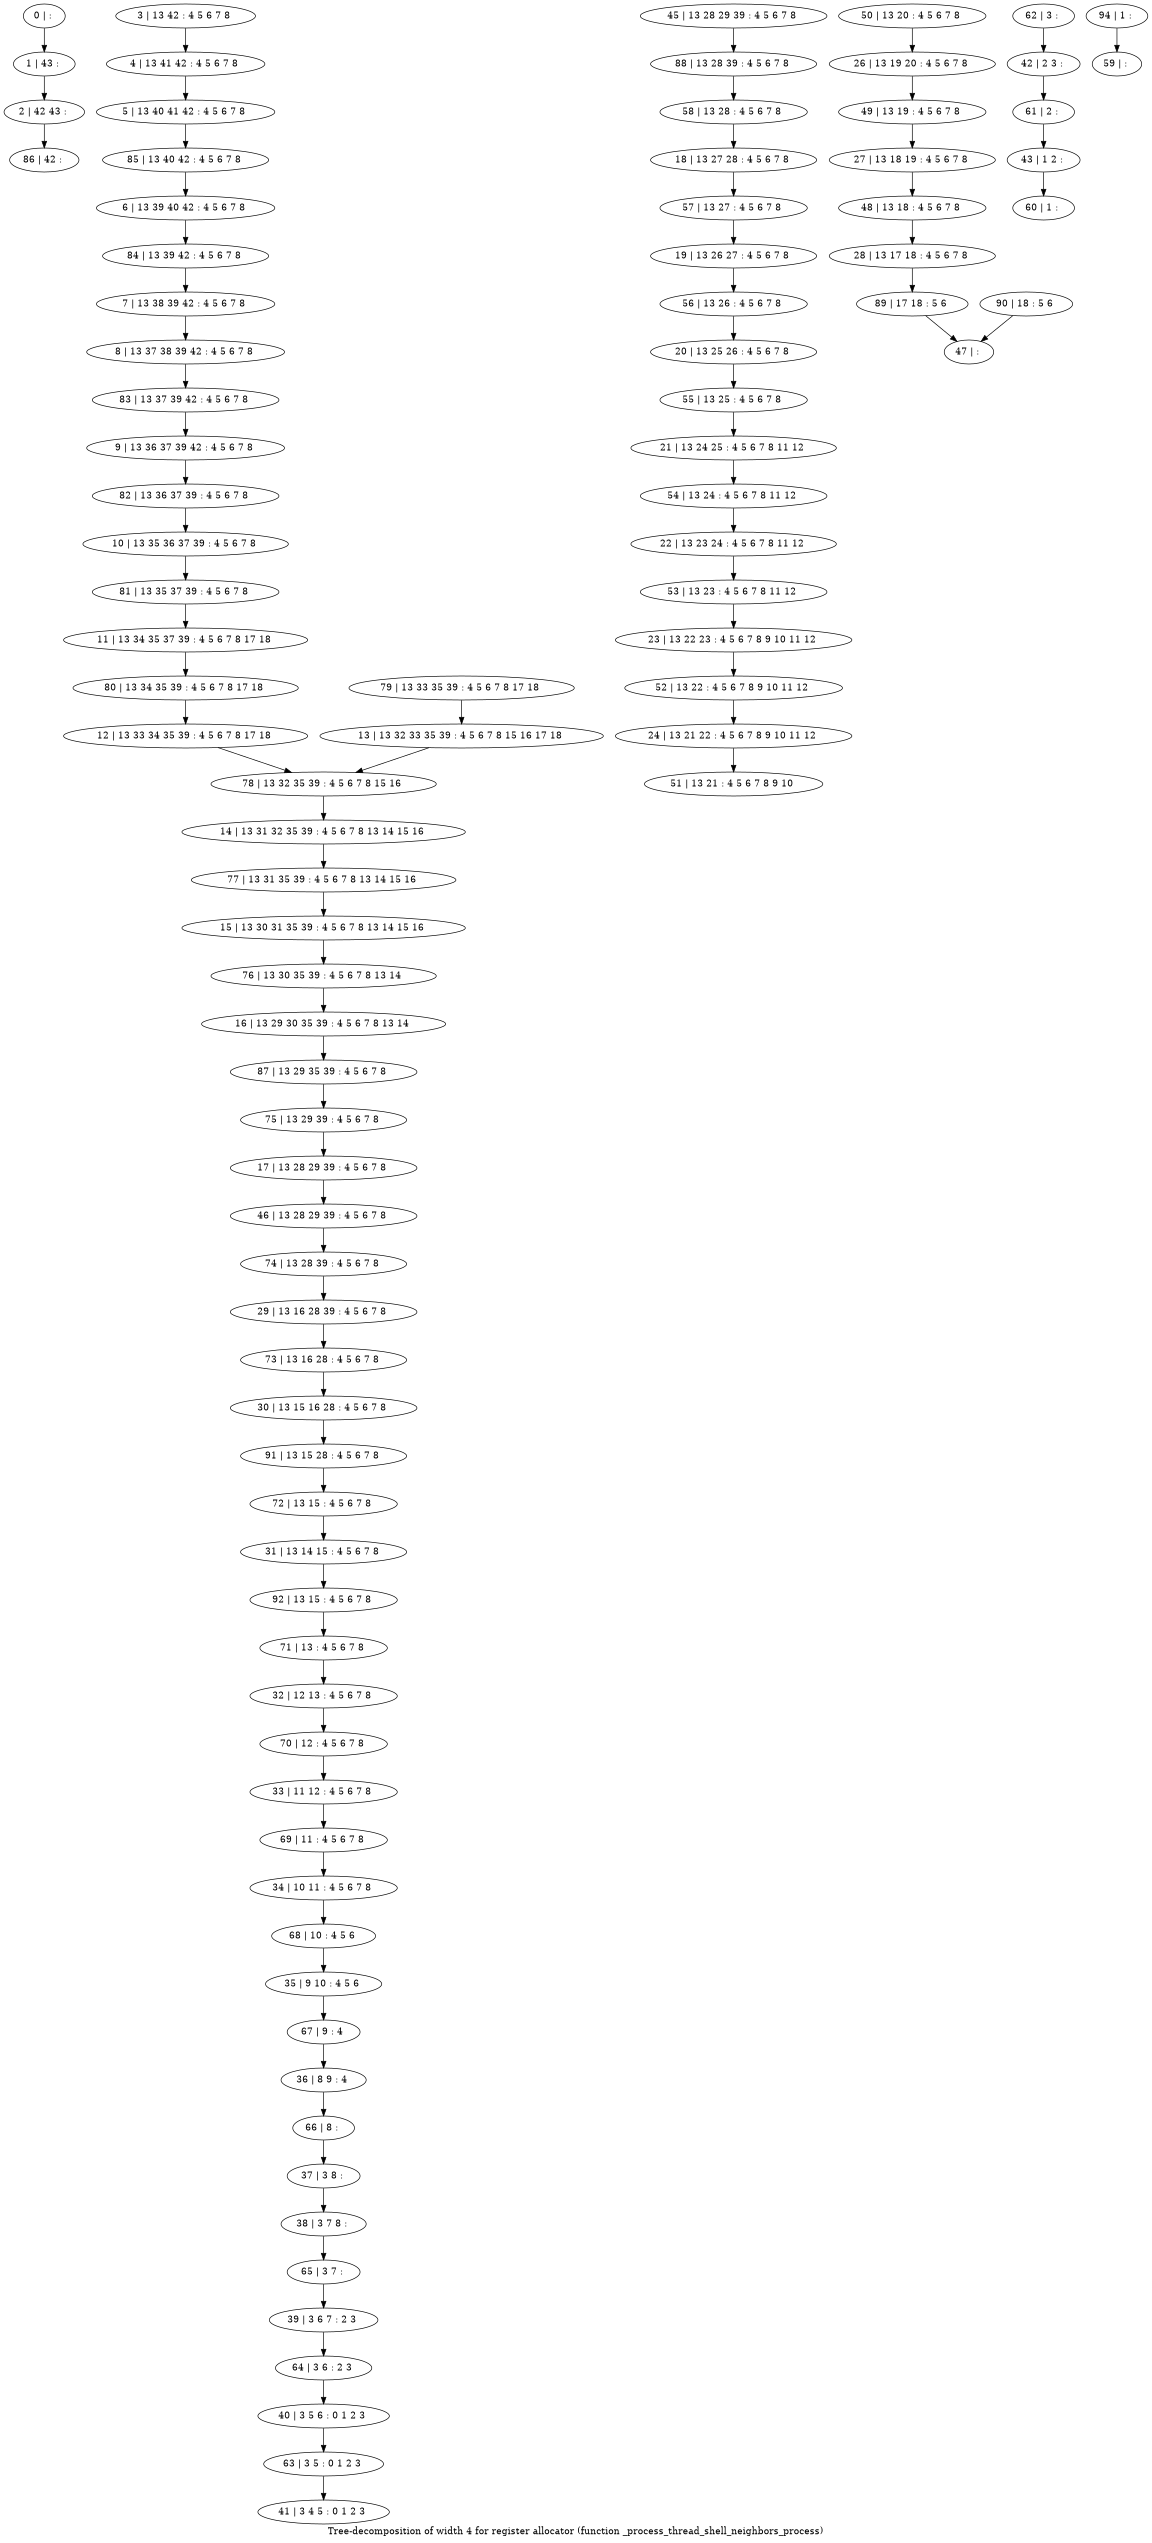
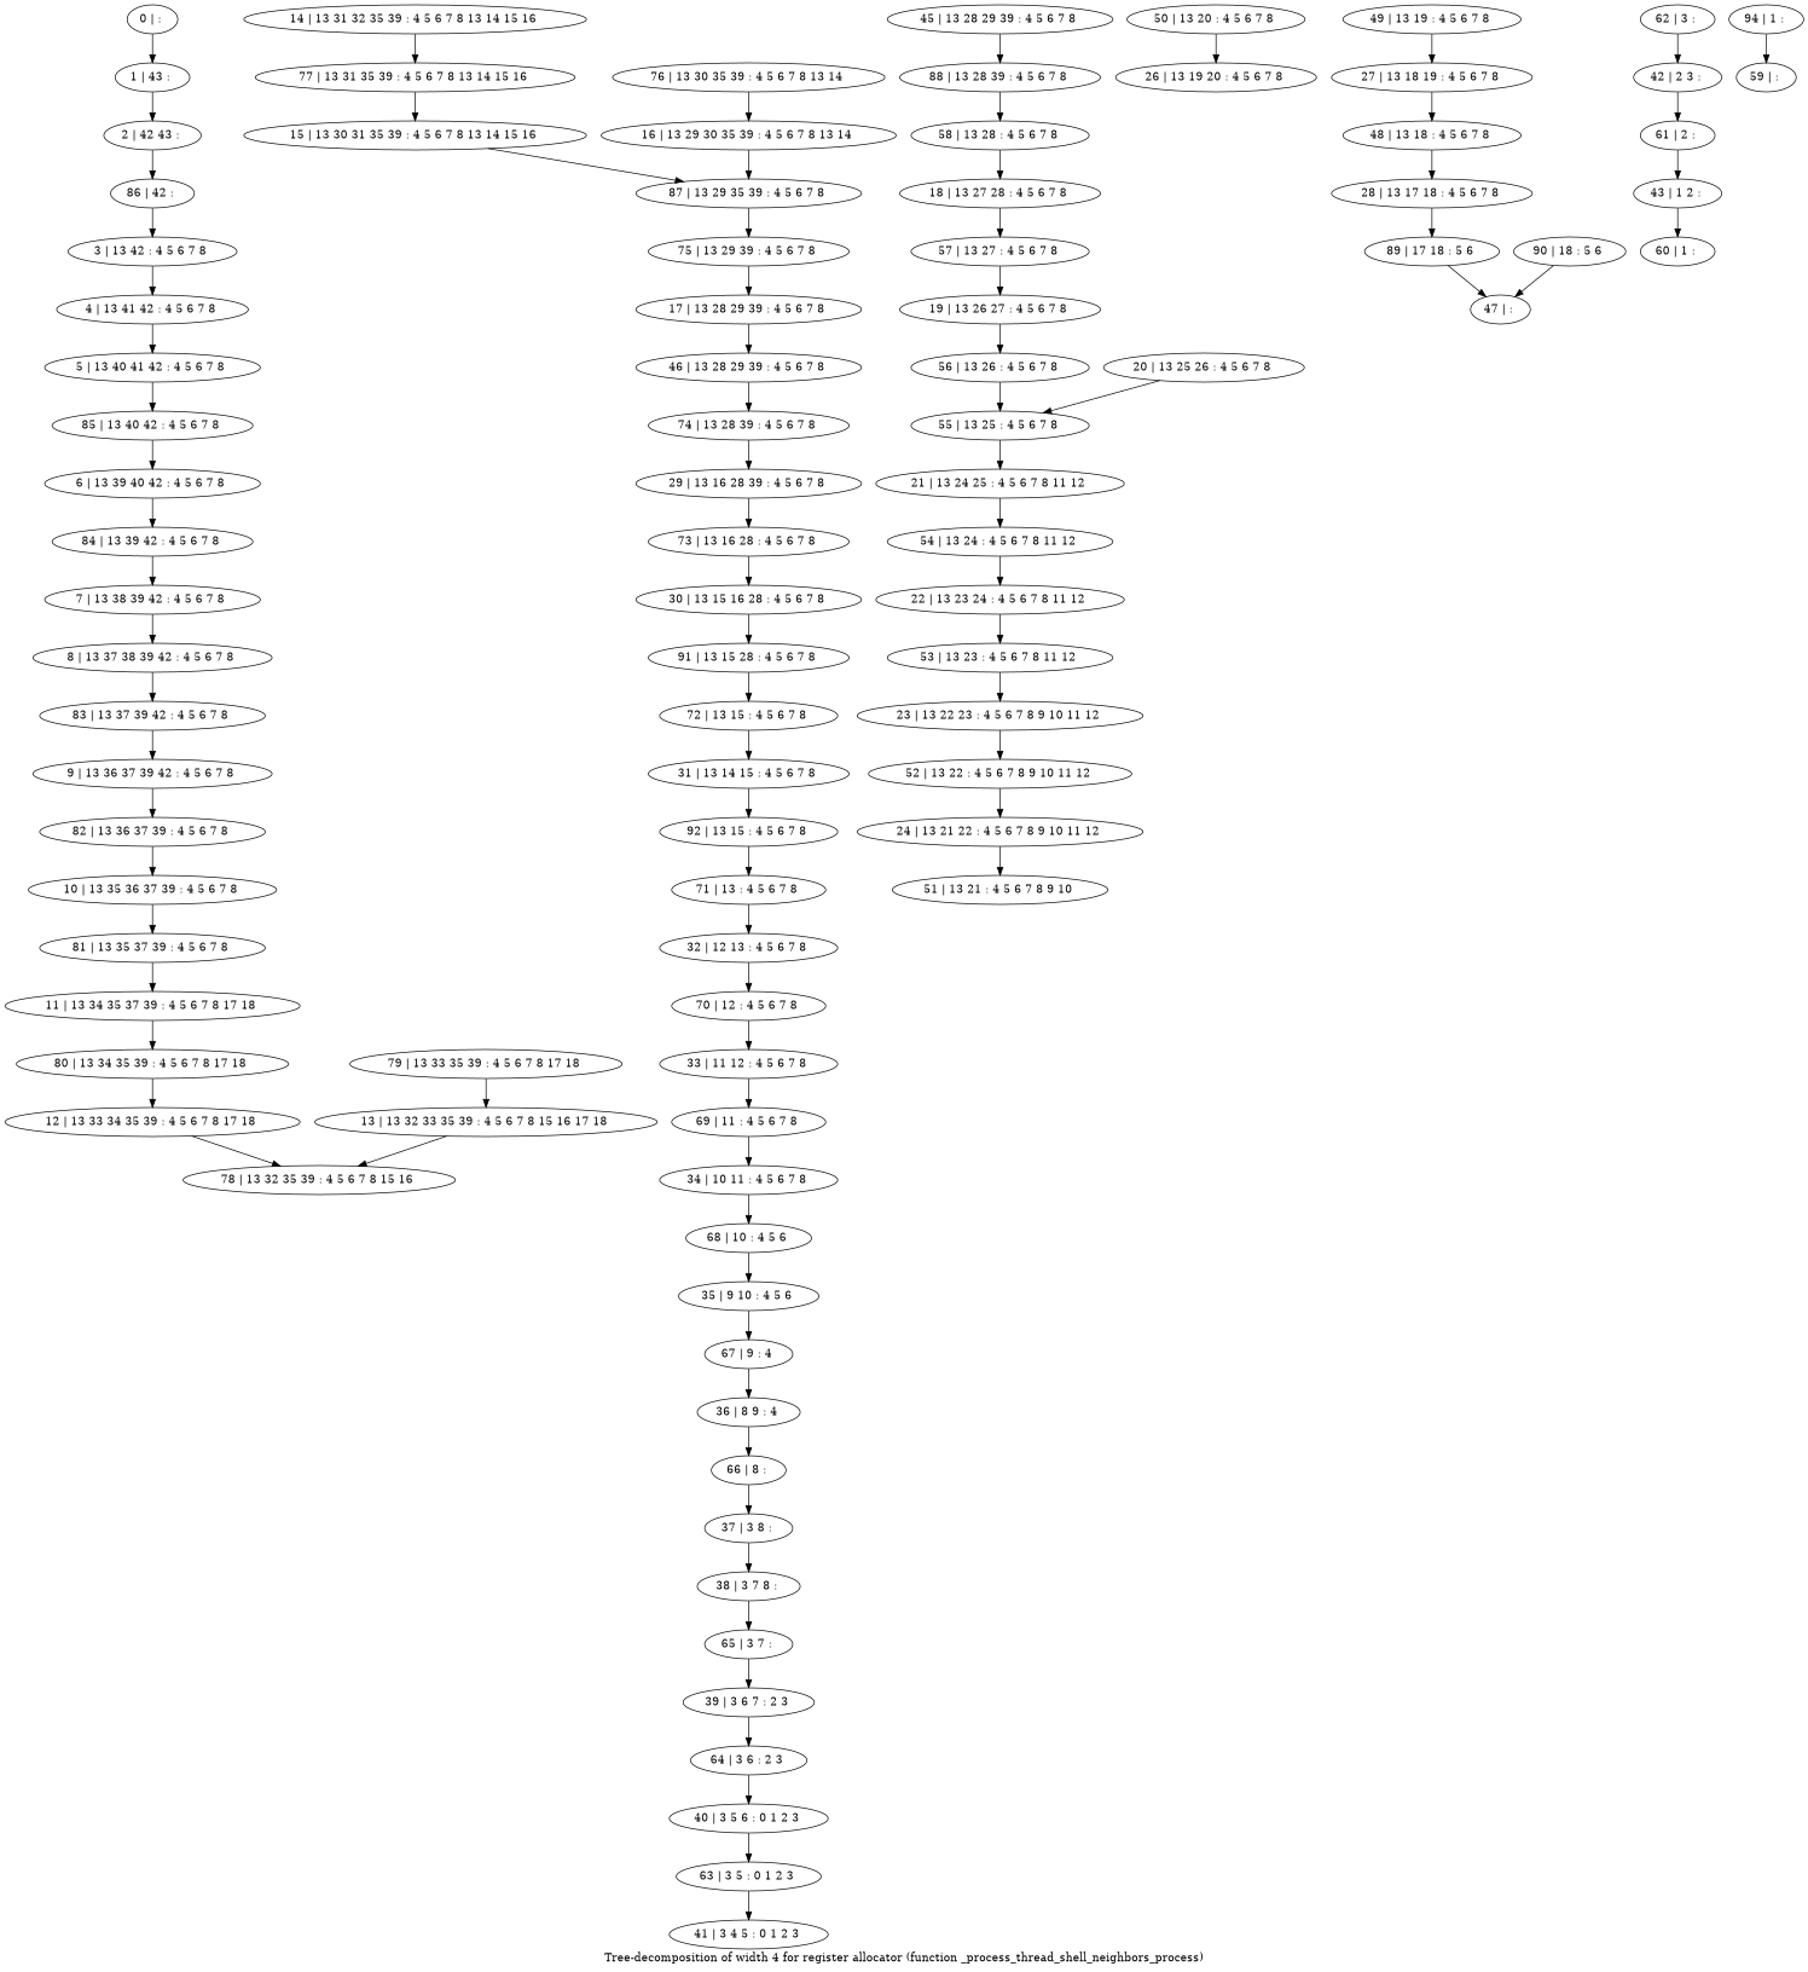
  digraph {
    fontname="DejaVu Serif"
    label="Tree-decomposition of width 4 for register allocator (function _process_thread_shell_neighbors_process)"
    node [fontname="DejaVu Serif"]
    edge [fontname="DejaVu Serif"]
    n1 [label="0 | : "]
    n2 [label="1 | 43 : "]
    n3 [label="2 | 42 43 : "]
    n4 [label="86 | 42 : "]
    n5 [label="3 | 13 42 : 4 5 6 7 8 "]
    n6 [label="4 | 13 41 42 : 4 5 6 7 8 "]
    n7 [label="5 | 13 40 41 42 : 4 5 6 7 8 "]
    n8 [label="85 | 13 40 42 : 4 5 6 7 8 "]
    n9 [label="6 | 13 39 40 42 : 4 5 6 7 8 "]
    n10 [label="84 | 13 39 42 : 4 5 6 7 8 "]
    n11 [label="7 | 13 38 39 42 : 4 5 6 7 8 "]
    n12 [label="8 | 13 37 38 39 42 : 4 5 6 7 8 "]
    n13 [label="83 | 13 37 39 42 : 4 5 6 7 8 "]
    n14 [label="9 | 13 36 37 39 42 : 4 5 6 7 8 "]
    n15 [label="82 | 13 36 37 39 : 4 5 6 7 8 "]
    n16 [label="10 | 13 35 36 37 39 : 4 5 6 7 8 "]
    n17 [label="81 | 13 35 37 39 : 4 5 6 7 8 "]
    n18 [label="11 | 13 34 35 37 39 : 4 5 6 7 8 17 18 "]
    n19 [label="80 | 13 34 35 39 : 4 5 6 7 8 17 18 "]
    n20 [label="12 | 13 33 34 35 39 : 4 5 6 7 8 17 18 "]
    n21 [label="78 | 13 32 35 39 : 4 5 6 7 8 15 16 "]
    n22 [label="79 | 13 33 35 39 : 4 5 6 7 8 17 18 "]
    n23 [label="13 | 13 32 33 35 39 : 4 5 6 7 8 15 16 17 18 "]
    n24 [label="14 | 13 31 32 35 39 : 4 5 6 7 8 13 14 15 16 "]
    n25 [label="77 | 13 31 35 39 : 4 5 6 7 8 13 14 15 16 "]
    n26 [label="15 | 13 30 31 35 39 : 4 5 6 7 8 13 14 15 16 "]
    n27 [label="76 | 13 30 35 39 : 4 5 6 7 8 13 14 "]
    n28 [label="16 | 13 29 30 35 39 : 4 5 6 7 8 13 14 "]
    n29 [label="87 | 13 29 35 39 : 4 5 6 7 8 "]
    n30 [label="75 | 13 29 39 : 4 5 6 7 8 "]
    n31 [label="17 | 13 28 29 39 : 4 5 6 7 8 "]
    n32 [label="46 | 13 28 29 39 : 4 5 6 7 8 "]
    n33 [label="45 | 13 28 29 39 : 4 5 6 7 8 "]
    n34 [label="88 | 13 28 39 : 4 5 6 7 8 "]
    n35 [label="74 | 13 28 39 : 4 5 6 7 8 "]
    n36 [label="18 | 13 27 28 : 4 5 6 7 8 "]
    n37 [label="57 | 13 27 : 4 5 6 7 8 "]
    n38 [label="19 | 13 26 27 : 4 5 6 7 8 "]
    n39 [label="56 | 13 26 : 4 5 6 7 8 "]
    n40 [label="20 | 13 25 26 : 4 5 6 7 8 "]
    n41 [label="55 | 13 25 : 4 5 6 7 8 "]
    n42 [label="21 | 13 24 25 : 4 5 6 7 8 11 12 "]
    n43 [label="54 | 13 24 : 4 5 6 7 8 11 12 "]
    n44 [label="22 | 13 23 24 : 4 5 6 7 8 11 12 "]
    n45 [label="53 | 13 23 : 4 5 6 7 8 11 12 "]
    n46 [label="23 | 13 22 23 : 4 5 6 7 8 9 10 11 12 "]
    n47 [label="52 | 13 22 : 4 5 6 7 8 9 10 11 12 "]
    n48 [label="24 | 13 21 22 : 4 5 6 7 8 9 10 11 12 "]
    n49 [label="51 | 13 21 : 4 5 6 7 8 9 10 "]
    n50 [label="50 | 13 20 : 4 5 6 7 8 "]
    n51 [label="26 | 13 19 20 : 4 5 6 7 8 "]
    n52 [label="49 | 13 19 : 4 5 6 7 8 "]
    n53 [label="27 | 13 18 19 : 4 5 6 7 8 "]
    n54 [label="48 | 13 18 : 4 5 6 7 8 "]
    n55 [label="28 | 13 17 18 : 4 5 6 7 8 "]
    n56 [label="89 | 17 18 : 5 6 "]
    n57 [label="47 | : "]
    n58 [label="29 | 13 16 28 39 : 4 5 6 7 8 "]
    n59 [label="73 | 13 16 28 : 4 5 6 7 8 "]
    n60 [label="30 | 13 15 16 28 : 4 5 6 7 8 "]
    n61 [label="91 | 13 15 28 : 4 5 6 7 8 "]
    n62 [label="72 | 13 15 : 4 5 6 7 8 "]
    n63 [label="31 | 13 14 15 : 4 5 6 7 8 "]
    n64 [label="92 | 13 15 : 4 5 6 7 8 "]
    n65 [label="71 | 13 : 4 5 6 7 8 "]
    n66 [label="32 | 12 13 : 4 5 6 7 8 "]
    n67 [label="70 | 12 : 4 5 6 7 8 "]
    n68 [label="33 | 11 12 : 4 5 6 7 8 "]
    n69 [label="69 | 11 : 4 5 6 7 8 "]
    n70 [label="34 | 10 11 : 4 5 6 7 8 "]
    n71 [label="68 | 10 : 4 5 6 "]
    n72 [label="35 | 9 10 : 4 5 6 "]
    n73 [label="67 | 9 : 4 "]
    n74 [label="36 | 8 9 : 4 "]
    n75 [label="66 | 8 : "]
    n76 [label="37 | 3 8 : "]
    n77 [label="38 | 3 7 8 : "]
    n78 [label="65 | 3 7 : "]
    n79 [label="39 | 3 6 7 : 2 3 "]
    n80 [label="64 | 3 6 : 2 3 "]
    n81 [label="40 | 3 5 6 : 0 1 2 3 "]
    n82 [label="63 | 3 5 : 0 1 2 3 "]
    n83 [label="41 | 3 4 5 : 0 1 2 3 "]
    n84 [label="42 | 2 3 : "]
    n85 [label="61 | 2 : "]
    n86 [label="43 | 1 2 : "]
    n87 [label="60 | 1 : "]
    n88 [label="94 | 1 : "]
    n89 [label="59 | : "]
    n90 [label="58 | 13 28 : 4 5 6 7 8 "]
    n91 [label="62 | 3 : "]
    n92 [label="90 | 18 : 5 6 "]
    n1 -> n2
    n2 -> n3
    n3 -> n4
+   n4 -> n5
    n5 -> n6
    n6 -> n7
    n7 -> n8
    n8 -> n9
    n9 -> n10
    n10 -> n11
    n11 -> n12
    n12 -> n13
    n13 -> n14
    n14 -> n15
    n15 -> n16
    n16 -> n17
    n17 -> n18
    n18 -> n19
    n19 -> n20
    n20 -> n21
-   n21 -> n24
    n22 -> n23
    n23 -> n21
    n24 -> n25
    n25 -> n26
-   n26 -> n27
+   n26 -> n29
    n27 -> n28
    n28 -> n29
    n29 -> n30
    n30 -> n31
    n31 -> n32
    n32 -> n35
    n33 -> n34
    n34 -> n90
    n35 -> n58
    n36 -> n37
    n37 -> n38
    n38 -> n39
-   n39 -> n40
+   n39 -> n41
    n40 -> n41
    n41 -> n42
    n42 -> n43
    n43 -> n44
    n44 -> n45
    n45 -> n46
    n46 -> n47
    n47 -> n48
    n48 -> n49
    n50 -> n51
-   n51 -> n52
    n52 -> n53
    n53 -> n54
    n54 -> n55
    n55 -> n56
    n56 -> n57
    n58 -> n59
    n59 -> n60
    n60 -> n61
    n61 -> n62
    n62 -> n63
    n63 -> n64
    n64 -> n65
    n65 -> n66
    n66 -> n67
    n67 -> n68
    n68 -> n69
    n69 -> n70
    n70 -> n71
    n71 -> n72
    n72 -> n73
    n73 -> n74
    n74 -> n75
    n75 -> n76
    n76 -> n77
    n77 -> n78
    n78 -> n79
    n79 -> n80
    n80 -> n81
    n81 -> n82
    n82 -> n83
    n84 -> n85
    n85 -> n86
    n86 -> n87
    n88 -> n89
    n90 -> n36
    n91 -> n84
    n92 -> n57
  }
